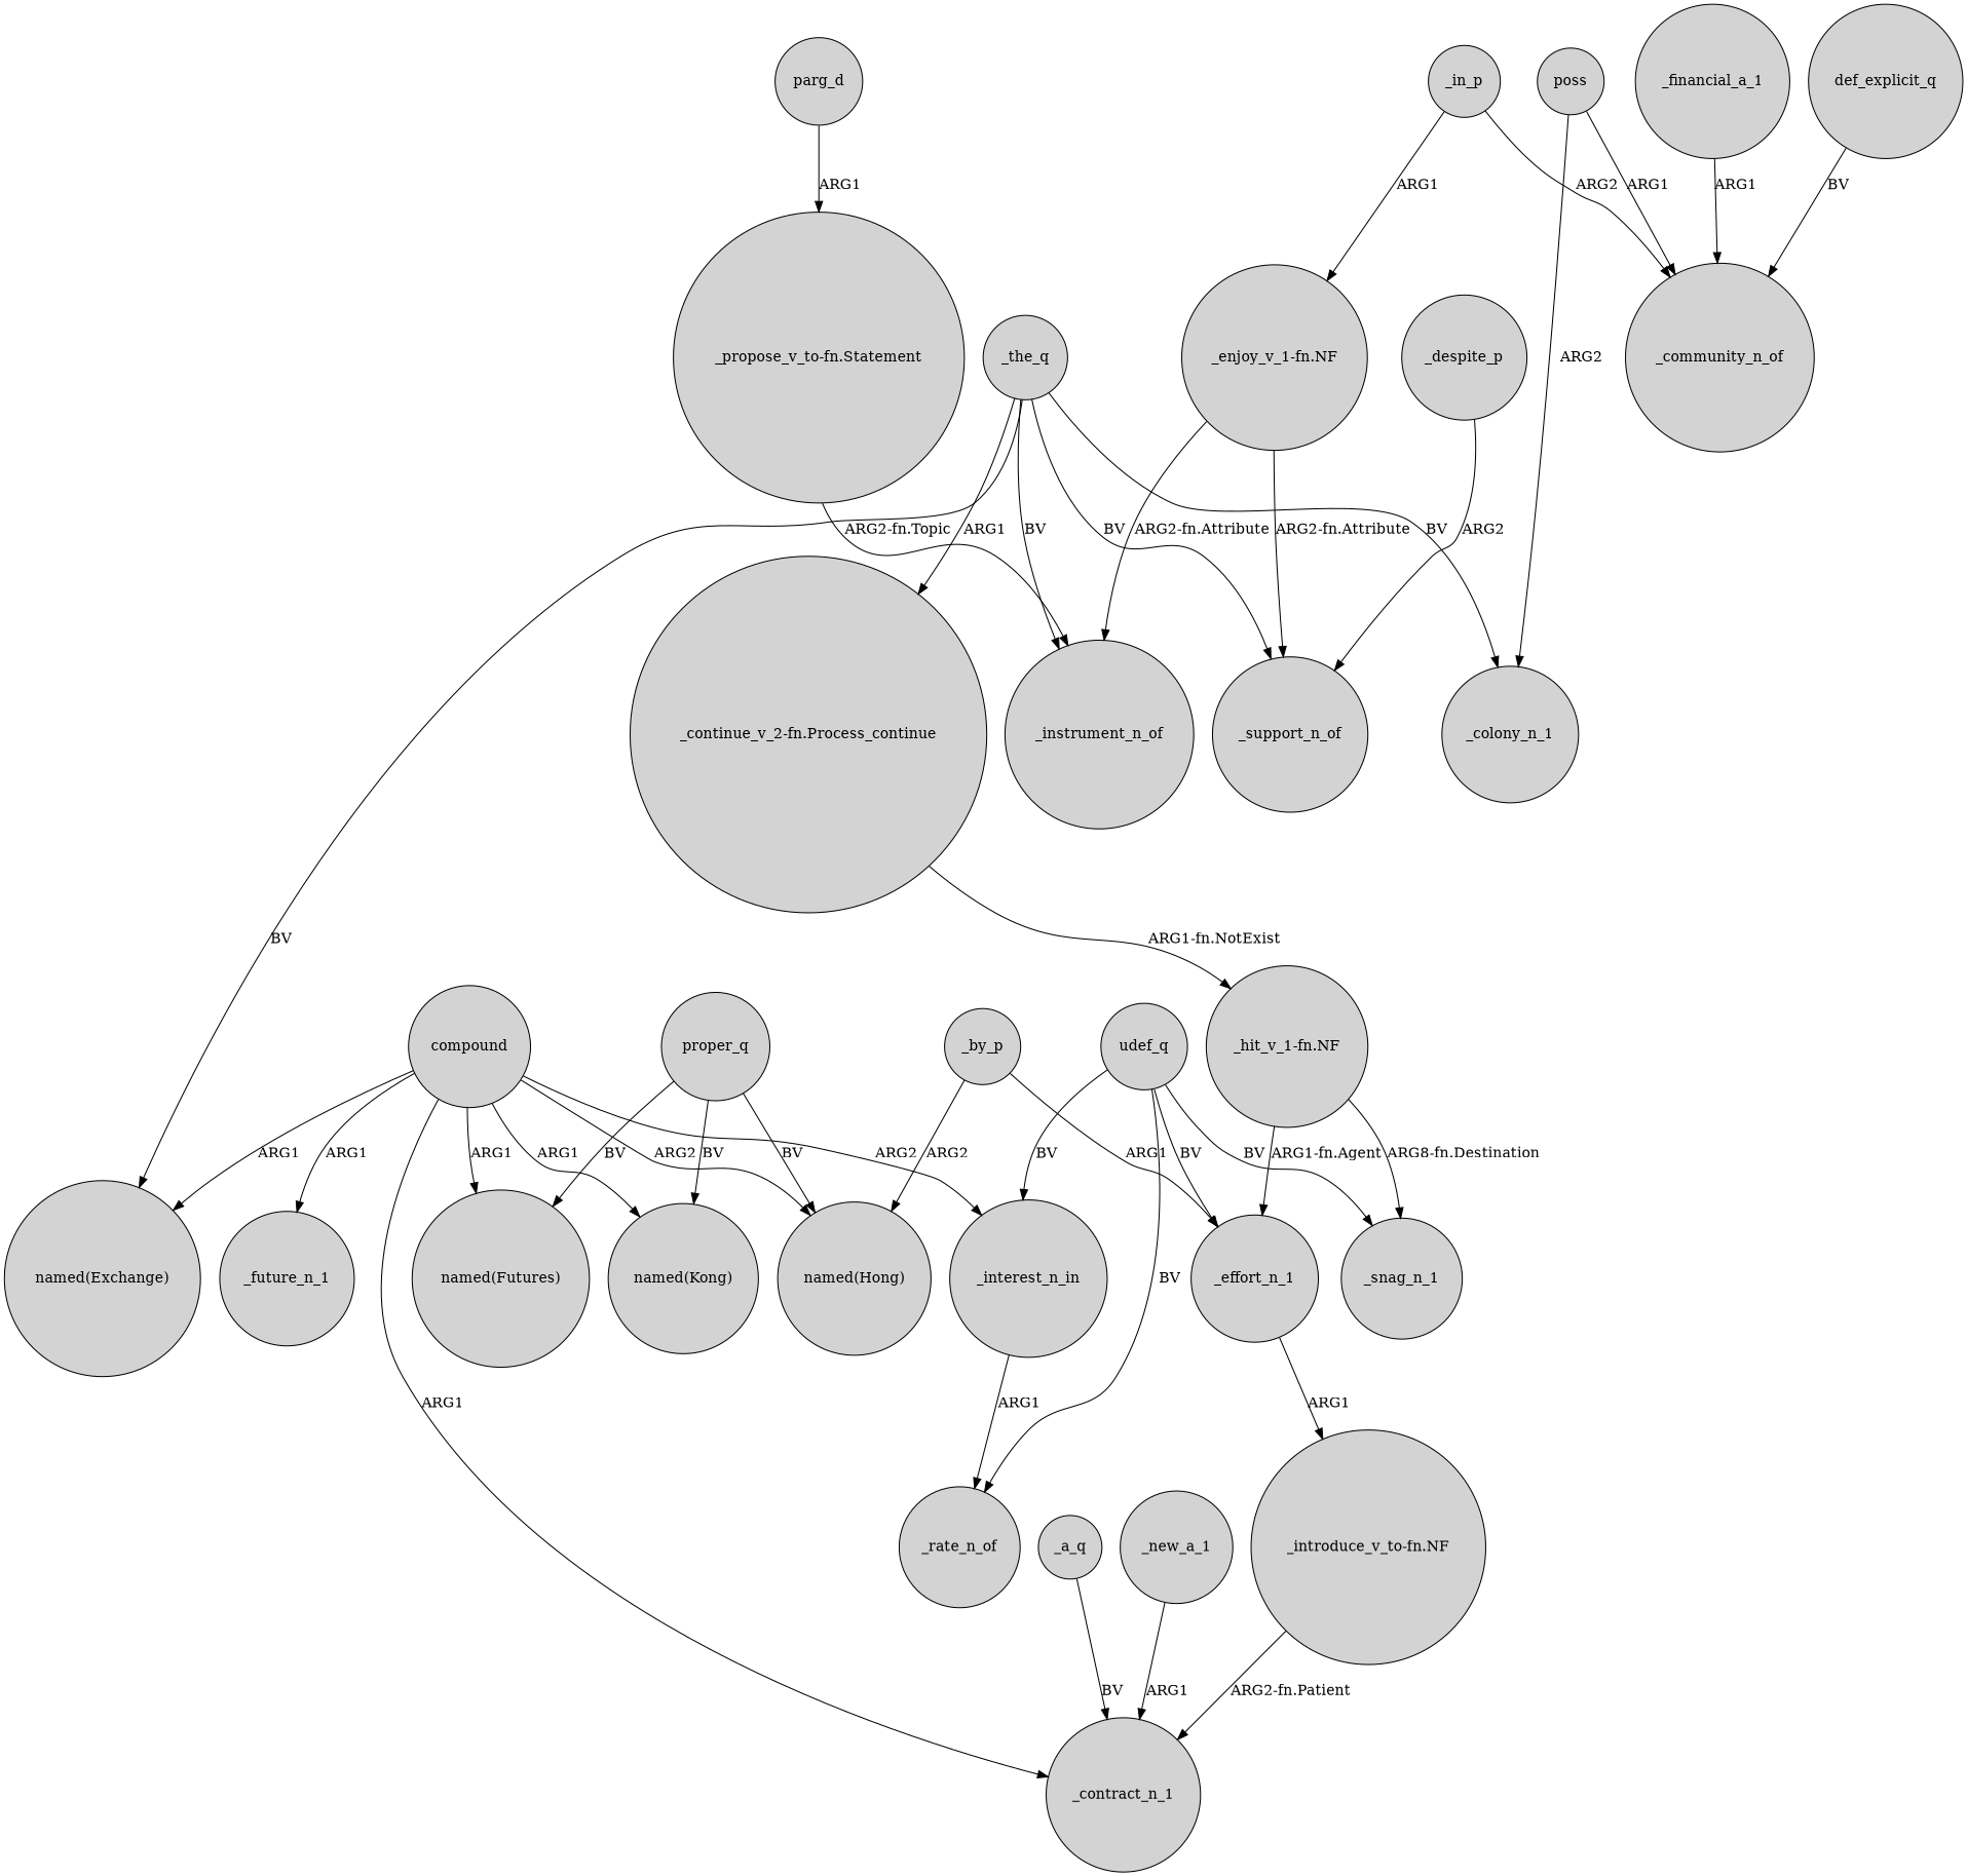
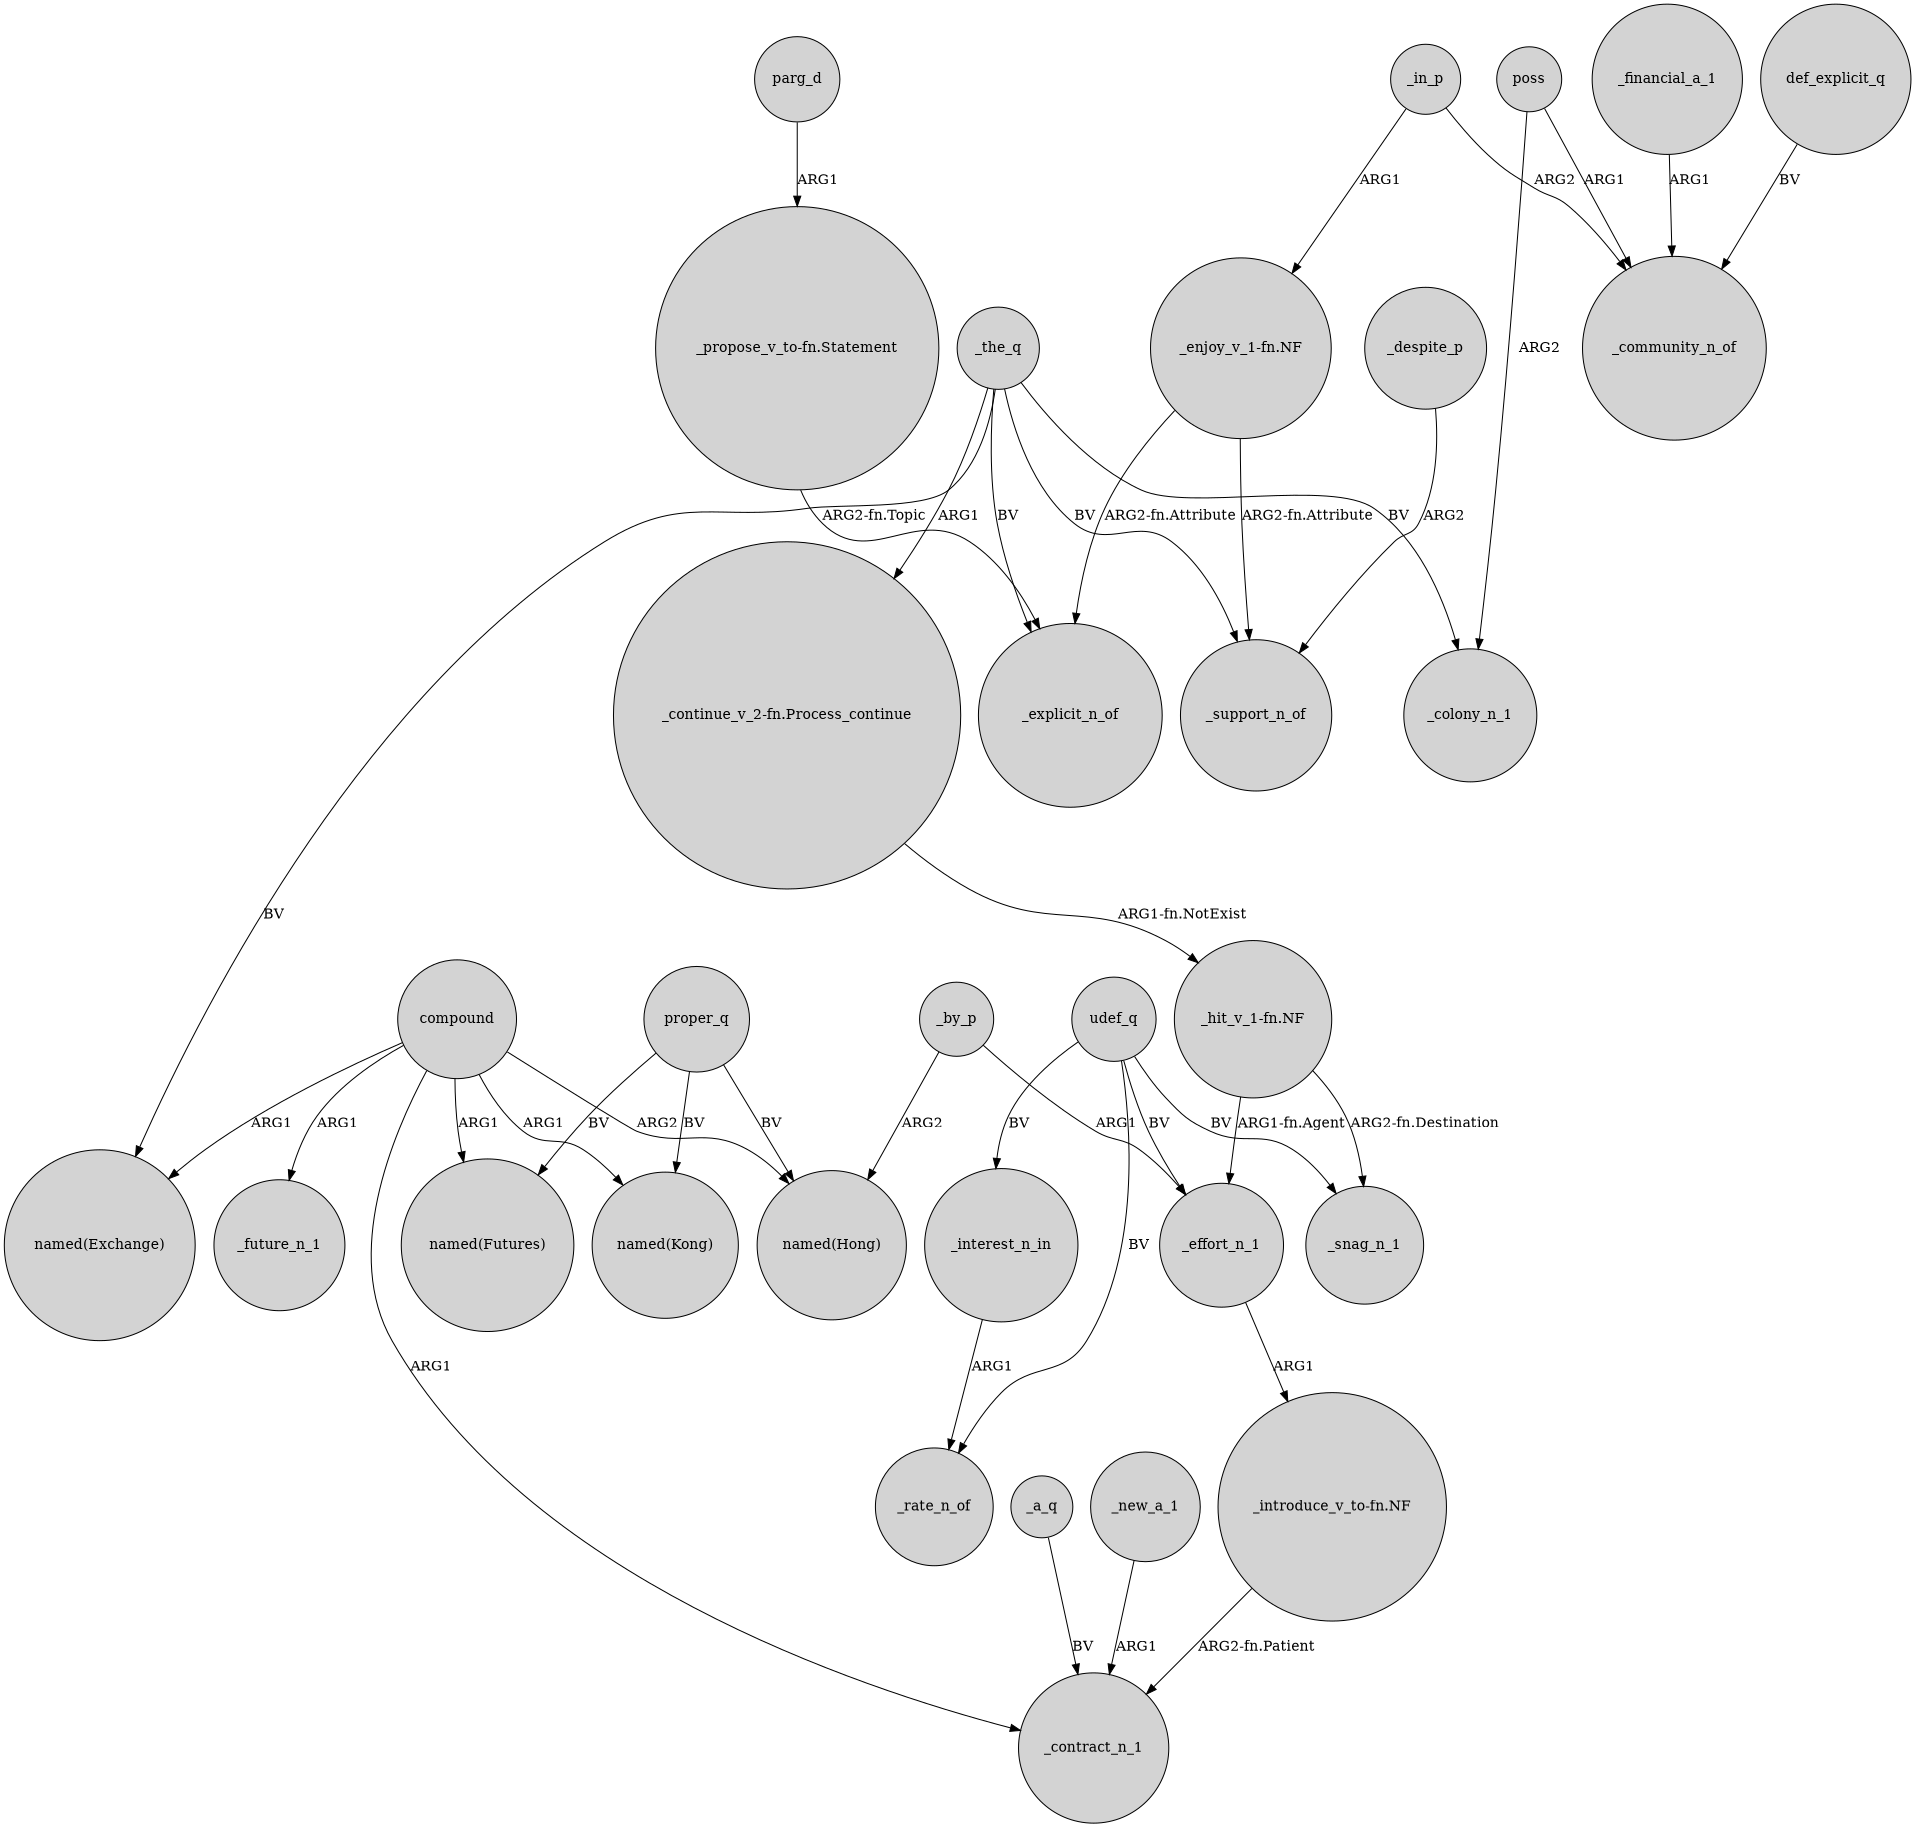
  digraph {
    node [shape=circle style=filled]
    "_hit_v_1-fn.NF"
    _effort_n_1
    _snag_n_1
    "_introduce_v_to-fn.NF"
    _contract_n_1
    "_propose_v_to-fn.Statement"
-   _instrument_n_of
+   _instrument_n_of [label=_explicit_n_of]
    _in_p
    "_enjoy_v_1-fn.NF"
    _community_n_of
    _support_n_of
    compound
    _future_n_1
    "named(Futures)"
    "named(Exchange)"
    "named(Hong)"
    _interest_n_in
    "named(Kong)"
    _rate_n_of
    proper_q
    "_continue_v_2-fn.Process_continue"
    _by_p
    _the_q
    _colony_n_1
    udef_q
    parg_d
    _a_q
    poss
    def_explicit_q
    _despite_p
    _financial_a_1
    _new_a_1
    "_hit_v_1-fn.NF" -> _effort_n_1 [label="ARG1-fn.Agent"]
-   "_hit_v_1-fn.NF" -> _snag_n_1 [label="ARG8-fn.Destination"]
+   "_hit_v_1-fn.NF" -> _snag_n_1 [label="ARG2-fn.Destination"]
    _effort_n_1 -> "_introduce_v_to-fn.NF" [label=ARG1]
    "_introduce_v_to-fn.NF" -> _contract_n_1 [label="ARG2-fn.Patient"]
    "_propose_v_to-fn.Statement" -> _instrument_n_of [label="ARG2-fn.Topic"]
    _in_p -> "_enjoy_v_1-fn.NF" [label=ARG1]
    _in_p -> _community_n_of [label=ARG2]
    "_enjoy_v_1-fn.NF" -> _instrument_n_of [label="ARG2-fn.Attribute"]
    "_enjoy_v_1-fn.NF" -> _support_n_of [label="ARG2-fn.Attribute"]
    compound -> _contract_n_1 [label=ARG1]
    compound -> _future_n_1 [label=ARG1]
    compound -> "named(Futures)" [label=ARG1]
    compound -> "named(Exchange)" [label=ARG1]
    compound -> "named(Hong)" [label=ARG2]
-   compound -> _interest_n_in [label=ARG2]
    compound -> "named(Kong)" [label=ARG1]
    _interest_n_in -> _rate_n_of [label=ARG1]
    proper_q -> "named(Futures)" [label=BV]
    proper_q -> "named(Hong)" [label=BV]
    proper_q -> "named(Kong)" [label=BV]
    "_continue_v_2-fn.Process_continue" -> "_hit_v_1-fn.NF" [label="ARG1-fn.NotExist"]
    _by_p -> _effort_n_1 [label=ARG1]
    _by_p -> "named(Hong)" [label=ARG2]
    _the_q -> _instrument_n_of [label=BV]
    _the_q -> _support_n_of [label=BV]
    _the_q -> "named(Exchange)" [label=BV]
    _the_q -> "_continue_v_2-fn.Process_continue" [label=ARG1]
    _the_q -> _colony_n_1 [label=BV]
    udef_q -> _effort_n_1 [label=BV]
    udef_q -> _snag_n_1 [label=BV]
    udef_q -> _interest_n_in [label=BV]
    udef_q -> _rate_n_of [label=BV]
    parg_d -> "_propose_v_to-fn.Statement" [label=ARG1]
    _a_q -> _contract_n_1 [label=BV]
    poss -> _community_n_of [label=ARG1]
    poss -> _colony_n_1 [label=ARG2]
    def_explicit_q -> _community_n_of [label=BV]
    _despite_p -> _support_n_of [label=ARG2]
    _financial_a_1 -> _community_n_of [label=ARG1]
    _new_a_1 -> _contract_n_1 [label=ARG1]
  }
